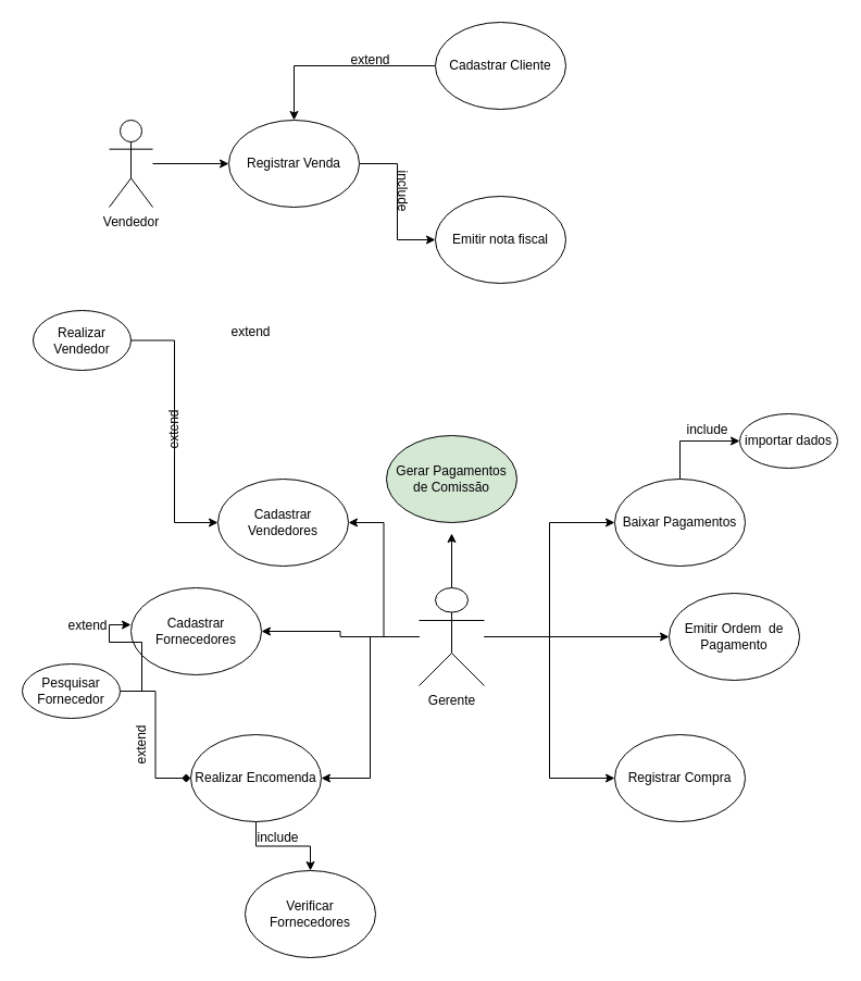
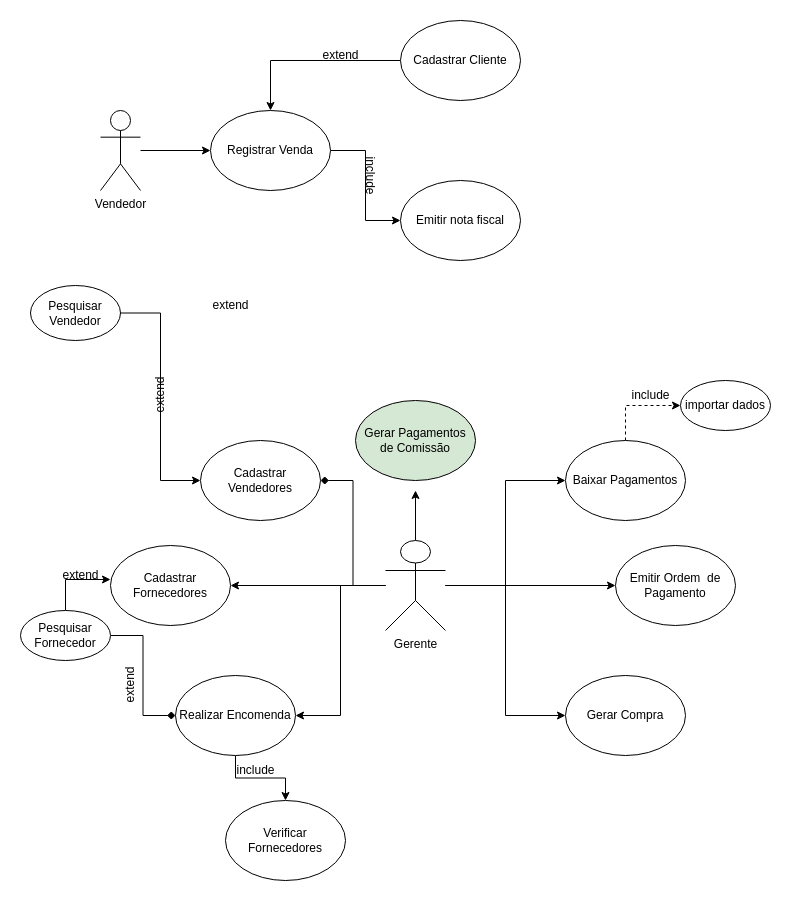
  <mxCell id="0" />
  <mxCell id="1" parent="0" />
  <mxCell id="2" value="" style="edgeStyle=orthogonalEdgeStyle;rounded=0;orthogonalLoop=1;jettySize=auto;html=1;" edge="1" parent="1" source="3" target="5"><mxGeometry relative="1" as="geometry" /></mxCell>
  <mxCell id="3" value="&lt;font style=&quot;vertical-align: inherit;&quot;&gt;&lt;font style=&quot;vertical-align: inherit;&quot;&gt;&lt;font style=&quot;vertical-align: inherit;&quot;&gt;&lt;font style=&quot;vertical-align: inherit;&quot;&gt;Vendedor&lt;/font&gt;&lt;/font&gt;&lt;/font&gt;&lt;/font&gt;" style="shape=umlActor;verticalLabelPosition=bottom;verticalAlign=top;html=1;outlineConnect=0;" vertex="1" parent="1"><mxGeometry x="100" y="110" width="40" height="80" as="geometry" /></mxCell>
  <mxCell id="4" style="edgeStyle=orthogonalEdgeStyle;rounded=0;orthogonalLoop=1;jettySize=auto;html=1;entryX=0;entryY=0.5;entryDx=0;entryDy=0;" edge="1" parent="1" source="5" target="8"><mxGeometry relative="1" as="geometry" /></mxCell>
  <mxCell id="5" value="&lt;font style=&quot;vertical-align: inherit;&quot;&gt;&lt;font style=&quot;vertical-align: inherit;&quot;&gt;Registrar Venda&lt;/font&gt;&lt;/font&gt;" style="ellipse;whiteSpace=wrap;html=1;" vertex="1" parent="1"><mxGeometry x="210" y="110" width="120" height="80" as="geometry" /></mxCell>
  <mxCell id="6" style="edgeStyle=orthogonalEdgeStyle;rounded=0;orthogonalLoop=1;jettySize=auto;html=1;entryX=0.5;entryY=0;entryDx=0;entryDy=0;" edge="1" parent="1" source="7" target="5"><mxGeometry relative="1" as="geometry" /></mxCell>
  <mxCell id="7" value="&lt;font style=&quot;vertical-align: inherit;&quot;&gt;&lt;font style=&quot;vertical-align: inherit;&quot;&gt;Cadastrar Cliente&lt;/font&gt;&lt;/font&gt;" style="ellipse;whiteSpace=wrap;html=1;" vertex="1" parent="1"><mxGeometry x="400" y="20" width="120" height="80" as="geometry" /></mxCell>
  <mxCell id="8" value="&lt;font style=&quot;vertical-align: inherit;&quot;&gt;&lt;font style=&quot;vertical-align: inherit;&quot;&gt;Emitir nota fiscal&lt;/font&gt;&lt;/font&gt;" style="ellipse;whiteSpace=wrap;html=1;" vertex="1" parent="1"><mxGeometry x="400" y="180" width="120" height="80" as="geometry" /></mxCell>
  <mxCell id="9" style="edgeStyle=orthogonalEdgeStyle;rounded=0;orthogonalLoop=1;jettySize=auto;html=1;" edge="1" parent="1" source="16"><mxGeometry relative="1" as="geometry"><mxPoint x="415" y="490" as="targetPoint" /></mxGeometry></mxCell>
  <mxCell id="10" style="edgeStyle=orthogonalEdgeStyle;rounded=0;orthogonalLoop=1;jettySize=auto;html=1;entryX=1;entryY=0.5;entryDx=0;entryDy=0;" edge="1" parent="1" source="16" target="17"><mxGeometry relative="1" as="geometry" /></mxCell>
  <mxCell id="11" style="edgeStyle=orthogonalEdgeStyle;rounded=0;orthogonalLoop=1;jettySize=auto;html=1;entryX=1;entryY=0.5;entryDx=0;entryDy=0;" edge="1" parent="1" source="16" target="22"><mxGeometry relative="1" as="geometry" /></mxCell>
  <mxCell id="12" style="edgeStyle=orthogonalEdgeStyle;rounded=0;orthogonalLoop=1;jettySize=auto;html=1;entryX=0;entryY=0.5;entryDx=0;entryDy=0;" edge="1" parent="1" source="16" target="25"><mxGeometry relative="1" as="geometry" /></mxCell>
  <mxCell id="13" style="edgeStyle=orthogonalEdgeStyle;rounded=0;orthogonalLoop=1;jettySize=auto;html=1;entryX=0;entryY=0.5;entryDx=0;entryDy=0;" edge="1" parent="1" source="16" target="19"><mxGeometry relative="1" as="geometry" /></mxCell>
  <mxCell id="14" style="edgeStyle=orthogonalEdgeStyle;rounded=0;orthogonalLoop=1;jettySize=auto;html=1;entryX=0;entryY=0.5;entryDx=0;entryDy=0;" edge="1" parent="1" source="16" target="26"><mxGeometry relative="1" as="geometry" /></mxCell>
- <mxCell id="15" style="edgeStyle=orthogonalEdgeStyle;rounded=0;orthogonalLoop=1;jettySize=auto;html=1;entryX=1;entryY=0.5;entryDx=0;entryDy=0;" edge="1" parent="1" source="16" target="18"><mxGeometry relative="1" as="geometry" /></mxCell>
+ <mxCell id="15" style="edgeStyle=orthogonalEdgeStyle;rounded=0;orthogonalLoop=1;jettySize=auto;html=1;entryX=1;entryY=0.5;entryDx=0;entryDy=0;endArrow=diamond;" edge="1" parent="1" source="16" target="18"><mxGeometry relative="1" as="geometry" /></mxCell>
  <mxCell id="16" value="&lt;font style=&quot;vertical-align: inherit;&quot;&gt;&lt;font style=&quot;vertical-align: inherit;&quot;&gt;Gerente&lt;/font&gt;&lt;/font&gt;" style="shape=umlActor;verticalLabelPosition=bottom;verticalAlign=top;html=1;outlineConnect=0;" vertex="1" parent="1"><mxGeometry x="385" y="540" width="60" height="90" as="geometry" /></mxCell>
- <mxCell id="17" value="&lt;font style=&quot;vertical-align: inherit;&quot;&gt;&lt;font style=&quot;vertical-align: inherit;&quot;&gt;Cadastrar Fornecedores&lt;/font&gt;&lt;/font&gt;" style="ellipse;whiteSpace=wrap;html=1;" vertex="1" parent="1"><mxGeometry x="120" y="540" width="120" height="80" as="geometry" /></mxCell>
+ <mxCell id="17" value="&lt;font style=&quot;vertical-align: inherit;&quot;&gt;&lt;font style=&quot;vertical-align: inherit;&quot;&gt;Cadastrar Fornecedores&lt;/font&gt;&lt;/font&gt;" style="ellipse;whiteSpace=wrap;html=1;" vertex="1" parent="1"><mxGeometry x="110" y="545" width="120" height="80" as="geometry" /></mxCell>
  <mxCell id="18" value="&lt;font style=&quot;vertical-align: inherit;&quot;&gt;&lt;font style=&quot;vertical-align: inherit;&quot;&gt;Cadastrar Vendedores&lt;/font&gt;&lt;/font&gt;" style="ellipse;whiteSpace=wrap;html=1;" vertex="1" parent="1"><mxGeometry x="200" y="440" width="120" height="80" as="geometry" /></mxCell>
  <mxCell id="19" value="&lt;font style=&quot;vertical-align: inherit;&quot;&gt;&lt;font style=&quot;vertical-align: inherit;&quot;&gt;Emitir Ordem&amp;nbsp; de Pagamento&lt;/font&gt;&lt;/font&gt;" style="ellipse;whiteSpace=wrap;html=1;" vertex="1" parent="1"><mxGeometry x="615" y="545" width="120" height="80" as="geometry" /></mxCell>
  <mxCell id="20" value="&lt;font style=&quot;vertical-align: inherit;&quot;&gt;&lt;font style=&quot;vertical-align: inherit;&quot;&gt;Gerar Pagamentos de Comissão&lt;/font&gt;&lt;/font&gt;" style="ellipse;whiteSpace=wrap;html=1;fillColor=#d5e8d4;" vertex="1" parent="1"><mxGeometry x="355" y="400" width="120" height="80" as="geometry" /></mxCell>
  <mxCell id="21" style="edgeStyle=orthogonalEdgeStyle;rounded=0;orthogonalLoop=1;jettySize=auto;html=1;entryX=0.5;entryY=0;entryDx=0;entryDy=0;" edge="1" parent="1" source="22" target="23"><mxGeometry relative="1" as="geometry" /></mxCell>
  <mxCell id="22" value="&lt;font style=&quot;vertical-align: inherit;&quot;&gt;&lt;font style=&quot;vertical-align: inherit;&quot;&gt;Realizar Encomenda&lt;/font&gt;&lt;/font&gt;" style="ellipse;whiteSpace=wrap;html=1;" vertex="1" parent="1"><mxGeometry x="175" y="675" width="120" height="80" as="geometry" /></mxCell>
  <mxCell id="23" value="&lt;font style=&quot;vertical-align: inherit;&quot;&gt;&lt;font style=&quot;vertical-align: inherit;&quot;&gt;Verificar Fornecedores&lt;/font&gt;&lt;/font&gt;" style="ellipse;whiteSpace=wrap;html=1;" vertex="1" parent="1"><mxGeometry x="225" y="800" width="120" height="80" as="geometry" /></mxCell>
- <mxCell id="24" style="edgeStyle=orthogonalEdgeStyle;rounded=0;orthogonalLoop=1;jettySize=auto;html=1;entryX=0;entryY=0.5;entryDx=0;entryDy=0;" edge="1" parent="1" source="25" target="39"><mxGeometry relative="1" as="geometry" /></mxCell>
+ <mxCell id="24" style="edgeStyle=orthogonalEdgeStyle;rounded=0;orthogonalLoop=1;jettySize=auto;html=1;entryX=0;entryY=0.5;entryDx=0;entryDy=0;dashed=1;" edge="1" parent="1" source="25" target="39"><mxGeometry relative="1" as="geometry" /></mxCell>
  <mxCell id="25" value="&lt;font style=&quot;vertical-align: inherit;&quot;&gt;&lt;font style=&quot;vertical-align: inherit;&quot;&gt;Baixar Pagamentos&lt;/font&gt;&lt;/font&gt;" style="ellipse;whiteSpace=wrap;html=1;" vertex="1" parent="1"><mxGeometry x="565" y="440" width="120" height="80" as="geometry" /></mxCell>
- <mxCell id="26" value="&lt;font style=&quot;vertical-align: inherit;&quot;&gt;&lt;font style=&quot;vertical-align: inherit;&quot;&gt;Registrar Compra&lt;/font&gt;&lt;/font&gt;" style="ellipse;whiteSpace=wrap;html=1;" vertex="1" parent="1"><mxGeometry x="565" y="675" width="120" height="80" as="geometry" /></mxCell>
+ <mxCell id="26" value="&lt;font style=&quot;vertical-align: inherit;&quot;&gt;&lt;font style=&quot;vertical-align: inherit;&quot;&gt;Gerar Compra&lt;/font&gt;&lt;/font&gt;" style="ellipse;whiteSpace=wrap;html=1;" vertex="1" parent="1"><mxGeometry x="565" y="675" width="120" height="80" as="geometry" /></mxCell>
  <mxCell id="27" value="&lt;font style=&quot;vertical-align: inherit;&quot;&gt;&lt;font style=&quot;vertical-align: inherit;&quot;&gt;extend&lt;/font&gt;&lt;/font&gt;" style="text;html=1;align=center;verticalAlign=middle;resizable=0;points=[];autosize=1;strokeColor=none;fillColor=none;" vertex="1" parent="1"><mxGeometry x="310" y="40" width="60" height="30" as="geometry" /></mxCell>
  <mxCell id="28" value="&lt;font style=&quot;vertical-align: inherit;&quot;&gt;&lt;font style=&quot;vertical-align: inherit;&quot;&gt;include&lt;/font&gt;&lt;/font&gt;" style="text;html=1;align=center;verticalAlign=middle;resizable=0;points=[];autosize=1;strokeColor=none;fillColor=none;rotation=90;" vertex="1" parent="1"><mxGeometry x="340" y="160" width="60" height="30" as="geometry" /></mxCell>
  <mxCell id="29" value="&lt;font style=&quot;vertical-align: inherit;&quot;&gt;&lt;font style=&quot;vertical-align: inherit;&quot;&gt;include&lt;/font&gt;&lt;/font&gt;" style="text;html=1;align=center;verticalAlign=middle;resizable=0;points=[];autosize=1;strokeColor=none;fillColor=none;" vertex="1" parent="1"><mxGeometry x="225" y="755" width="60" height="30" as="geometry" /></mxCell>
  <mxCell id="30" style="edgeStyle=orthogonalEdgeStyle;rounded=0;orthogonalLoop=1;jettySize=auto;html=1;entryX=0;entryY=0.5;entryDx=0;entryDy=0;endArrow=diamond;" edge="1" parent="1" source="32" target="22"><mxGeometry relative="1" as="geometry" /></mxCell>
  <mxCell id="31" style="edgeStyle=orthogonalEdgeStyle;rounded=0;orthogonalLoop=1;jettySize=auto;html=1;entryX=0;entryY=0.425;entryDx=0;entryDy=0;entryPerimeter=0;" edge="1" parent="1" source="32" target="17"><mxGeometry relative="1" as="geometry" /></mxCell>
  <mxCell id="32" value="Pesquisar Fornecedor" style="ellipse;whiteSpace=wrap;html=1;" vertex="1" parent="1"><mxGeometry x="20" y="610" width="90" height="50" as="geometry" /></mxCell>
  <mxCell id="33" style="edgeStyle=orthogonalEdgeStyle;rounded=0;orthogonalLoop=1;jettySize=auto;html=1;entryX=0;entryY=0.5;entryDx=0;entryDy=0;" edge="1" parent="1" source="34" target="18"><mxGeometry relative="1" as="geometry" /></mxCell>
- <mxCell id="34" value="Realizar Vendedor" style="ellipse;whiteSpace=wrap;html=1;" vertex="1" parent="1"><mxGeometry x="30" y="285" width="90" height="55" as="geometry" /></mxCell>
+ <mxCell id="34" value="Pesquisar Vendedor" style="ellipse;whiteSpace=wrap;html=1;" vertex="1" parent="1"><mxGeometry x="30" y="285" width="90" height="55" as="geometry" /></mxCell>
  <mxCell id="35" value="extend" style="text;html=1;align=center;verticalAlign=middle;resizable=0;points=[];autosize=1;strokeColor=none;fillColor=none;" vertex="1" parent="1"><mxGeometry x="50" y="560" width="60" height="30" as="geometry" /></mxCell>
  <mxCell id="36" value="extend" style="text;html=1;align=center;verticalAlign=middle;resizable=0;points=[];autosize=1;strokeColor=none;fillColor=none;rotation=-90;" vertex="1" parent="1"><mxGeometry x="100" y="670" width="60" height="30" as="geometry" /></mxCell>
  <mxCell id="37" value="extend" style="text;html=1;align=center;verticalAlign=middle;resizable=0;points=[];autosize=1;strokeColor=none;fillColor=none;rotation=-90;" vertex="1" parent="1"><mxGeometry x="130" y="380" width="60" height="30" as="geometry" /></mxCell>
  <mxCell id="38" value="extend" style="text;html=1;align=center;verticalAlign=middle;resizable=0;points=[];autosize=1;strokeColor=none;fillColor=none;" vertex="1" parent="1"><mxGeometry x="200" y="290" width="60" height="30" as="geometry" /></mxCell>
  <mxCell id="39" value="importar dados" style="ellipse;whiteSpace=wrap;html=1;" vertex="1" parent="1"><mxGeometry x="680" y="380" width="90" height="50" as="geometry" /></mxCell>
  <mxCell id="40" value="include" style="text;html=1;align=center;verticalAlign=middle;resizable=0;points=[];autosize=1;strokeColor=none;fillColor=none;" vertex="1" parent="1"><mxGeometry x="620" y="380" width="60" height="30" as="geometry" /></mxCell>
